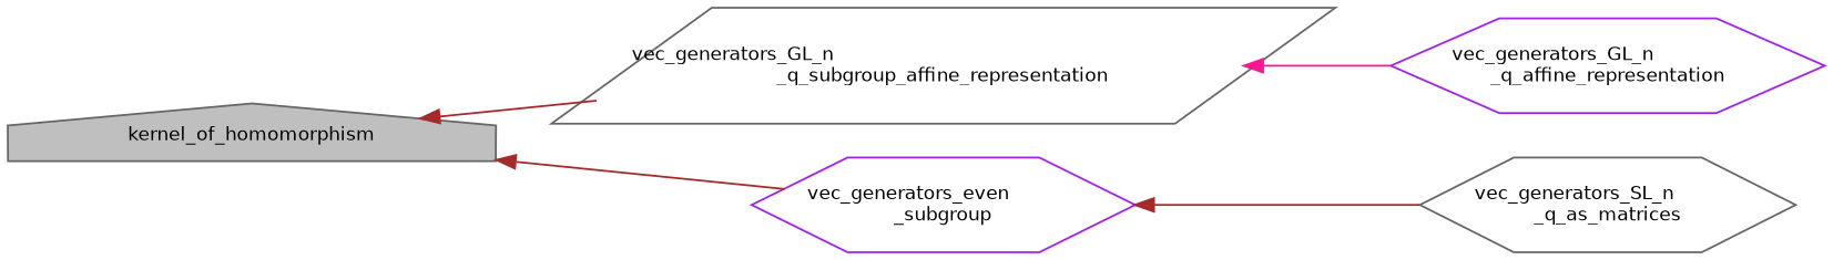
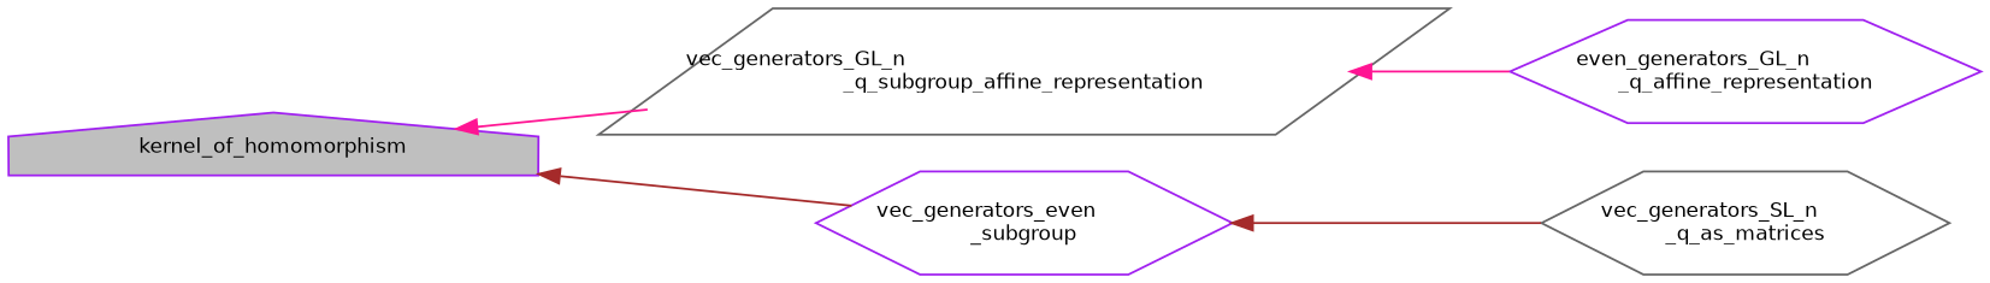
  digraph {
    rankdir=LR
    node [color=purple fillcolor=white fontname=Helvetica fontsize=10 shape=hexagon style=filled]
    edge [color=deeppink dir=back fontname=Helvetica fontsize=10 labelfontname=Helvetica labelfontsize=10 style=solid]
-   n1 [color=gray40 fillcolor=grey75 fontcolor=black height=0.2 label=kernel_of_homomorphism shape=house width=0.4]
+   n1 [fillcolor=grey75 fontcolor=black height=0.2 label=kernel_of_homomorphism shape=house width=0.4]
    n2 [color=gray40 height=0.2 label="vec_generators_GL_n\l_q_subgroup_affine_representation" shape=parallelogram width=0.4]
    n3 [height=0.2 label="vec_generators_even\l_subgroup" width=0.4]
    n4 [color=gray40 height=0.2 label="vec_generators_SL_n\l_q_as_matrices" width=0.4]
-   n5 [height=0.2 label="vec_generators_GL_n\l_q_affine_representation" width=0.4]
-   n1 -> n2 [color=brown]
+   n5 [height=0.2 label="even_generators_GL_n\l_q_affine_representation" width=0.4]
+   n1 -> n2
    n1 -> n3 [color=brown]
    n2 -> n5
    n3 -> n4 [color=brown]
  }
